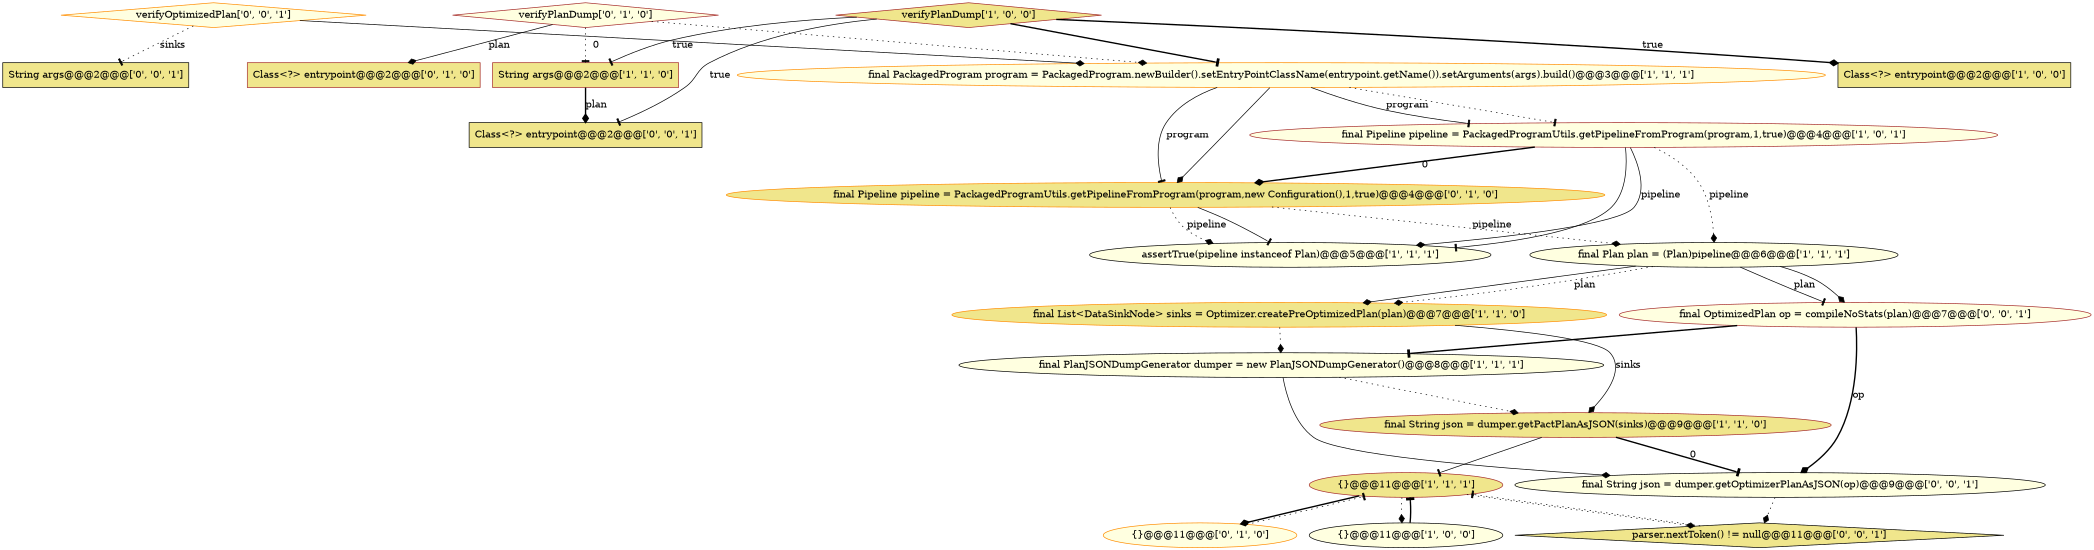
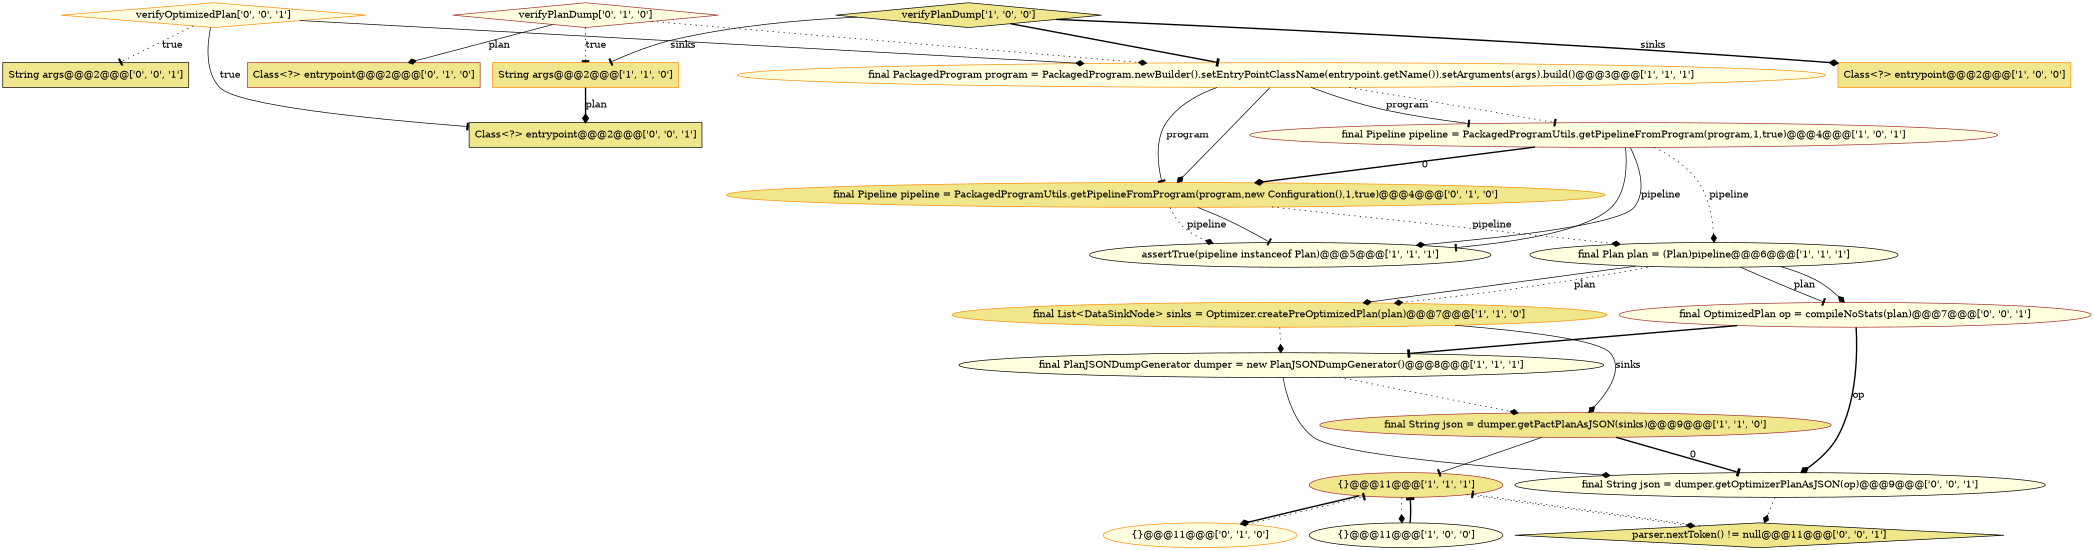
  digraph {
    node [color=black fillcolor=khaki shape=ellipse style=filled]
    edge [arrowhead=diamond style=solid]
    n1 [color=brown label="{}@@@11@@@['1', '1', '1']"]
    n2 [label="parser.nextToken() != null@@@11@@@['0', '0', '1']" shape=diamond]
    n3 [color=darkorange fillcolor=lightyellow label="{}@@@11@@@['0', '1', '0']"]
    n4 [fillcolor=lightyellow label="{}@@@11@@@['1', '0', '0']"]
-   n5 [label="Class<?> entrypoint@@@2@@@['1', '0', '0']" shape=box]
+   n5 [color=darkorange label="Class<?> entrypoint@@@2@@@['1', '0', '0']" shape=box]
    n6 [label="String args@@@2@@@['0', '0', '1']" shape=box]
    n7 [color=brown fillcolor=lightyellow label="verifyPlanDump['0', '1', '0']" shape=diamond]
    n8 [color=brown label="Class<?> entrypoint@@@2@@@['0', '1', '0']" shape=box]
    n9 [color=darkorange fillcolor=lightyellow label="final PackagedProgram program = PackagedProgram.newBuilder().setEntryPointClassName(entrypoint.getName()).setArguments(args).build()@@@3@@@['1', '1', '1']"]
-   n10 [color=brown label="String args@@@2@@@['1', '1', '0']" shape=box]
+   n10 [color=darkorange label="String args@@@2@@@['1', '1', '0']" shape=box]
    n11 [color=brown fillcolor=lightyellow label="final Pipeline pipeline = PackagedProgramUtils.getPipelineFromProgram(program,1,true)@@@4@@@['1', '0', '1']"]
    n12 [color=darkorange label="final Pipeline pipeline = PackagedProgramUtils.getPipelineFromProgram(program,new Configuration(),1,true)@@@4@@@['0', '1', '0']"]
    n13 [label="Class<?> entrypoint@@@2@@@['0', '0', '1']" shape=box]
    n14 [color=darkorange fillcolor=lightyellow label="verifyOptimizedPlan['0', '0', '1']" shape=diamond]
    n15 [fillcolor=lightyellow label="final PlanJSONDumpGenerator dumper = new PlanJSONDumpGenerator()@@@8@@@['1', '1', '1']"]
    n16 [color=brown label="final String json = dumper.getPactPlanAsJSON(sinks)@@@9@@@['1', '1', '0']"]
    n17 [fillcolor=lightyellow label="final String json = dumper.getOptimizerPlanAsJSON(op)@@@9@@@['0', '0', '1']"]
    n18 [color=darkorange label="final List<DataSinkNode> sinks = Optimizer.createPreOptimizedPlan(plan)@@@7@@@['1', '1', '0']"]
    n19 [color=brown fillcolor=lightyellow label="final OptimizedPlan op = compileNoStats(plan)@@@7@@@['0', '0', '1']"]
    n20 [fillcolor=lightyellow label="assertTrue(pipeline instanceof Plan)@@@5@@@['1', '1', '1']"]
    n21 [fillcolor=lightyellow label="final Plan plan = (Plan)pipeline@@@6@@@['1', '1', '1']"]
-   n22 [color=brown label="verifyPlanDump['1', '0', '0']" shape=diamond]
+   n22 [label="verifyPlanDump['1', '0', '0']" shape=diamond]
    n1 -> n2 [style=dotted]
    n1 -> n3 [style=bold]
    n1 -> n4 [style=dotted]
    n2 -> n1 [arrowhead=tee style=dotted]
    n3 -> n1 [arrowhead=tee style=dotted]
    n4 -> n1 [arrowhead=tee style=bold]
    n7 -> n8 [label=plan]
    n7 -> n9 [style=dotted]
-   n7 -> n10 [arrowhead=tee label=0 style=dotted]
+   n7 -> n10 [arrowhead=tee label=true style=dotted]
    n9 -> n11 [arrowhead=tee style=dotted]
    n9 -> n11 [arrowhead=tee label=program]
    n9 -> n12
    n9 -> n12 [arrowhead=tee label=program]
    n10 -> n13 [label=plan style=bold]
    n11 -> n12 [label=0 style=bold]
    n11 -> n20 [label=pipeline]
    n11 -> n20 [arrowhead=tee]
    n11 -> n21 [label=pipeline style=dotted]
    n12 -> n20 [label=pipeline style=dotted]
    n12 -> n20 [arrowhead=tee]
    n12 -> n21 [label=pipeline style=dotted]
-   n14 -> n6 [arrowhead=tee label=sinks style=dotted]
+   n14 -> n6 [arrowhead=tee label=true style=dotted]
    n14 -> n9
-   n22 -> n13 [arrowhead=tee label=true]
+   n14 -> n13 [arrowhead=tee label=true]
    n15 -> n16 [style=dotted]
    n15 -> n17
    n16 -> n1 [arrowhead=tee]
    n16 -> n17 [arrowhead=tee label=0 style=bold]
    n17 -> n2 [style=dotted]
    n18 -> n15 [style=dotted]
    n18 -> n16 [label=sinks]
    n19 -> n15 [arrowhead=tee style=bold]
    n19 -> n17 [label=op style=bold]
    n21 -> n18
    n21 -> n18 [label=plan style=dotted]
    n21 -> n19 [arrowhead=tee label=plan]
    n21 -> n19
-   n22 -> n5 [label=true style=bold]
+   n22 -> n5 [label=sinks style=bold]
    n22 -> n9 [arrowhead=tee style=bold]
-   n22 -> n10 [arrowhead=tee label=true]
+   n22 -> n10 [arrowhead=tee label=sinks]
  }
